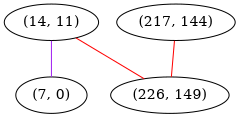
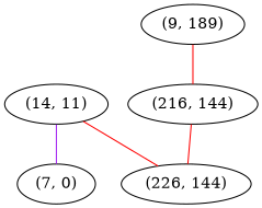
  graph {
    fontname="DejaVu Serif"
    node [fontname="DejaVu Serif"]
    edge [color=red fontname="DejaVu Serif" weight=1]
    n1 [label="(7, 0)"]
    "(14, 11)"
-   "(226, 144)" [label="(226, 149)"]
-   "(216, 144)" [label="(217, 144)"]
+   "(226, 144)"
+   "(216, 144)"
+   "(9, 189)"
    "(14, 11)" -- n1 [color=purple weight=4]
    "(14, 11)" -- "(226, 144)"
    "(216, 144)" -- "(226, 144)"
+   "(9, 189)" -- "(216, 144)"
  }
